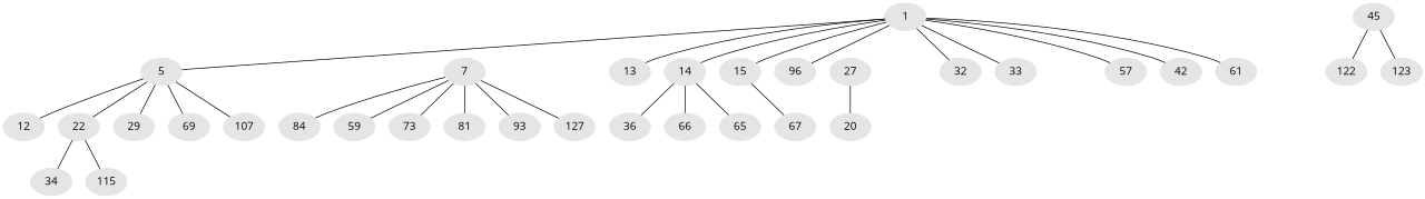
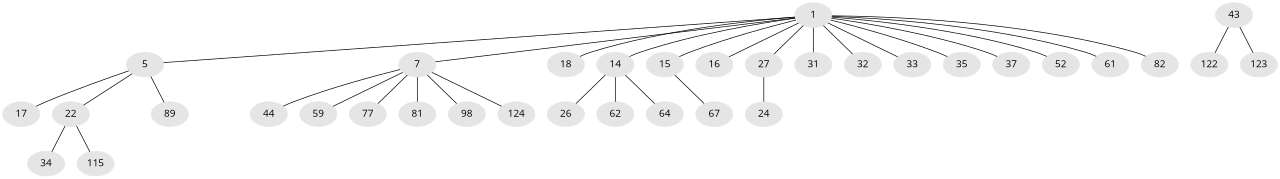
  graph {
    fontname="Open Sans"
    node [color=gray90 fontname="Open Sans" style=filled]
    edge [fontname="Open Sans"]
    1 [super="+2+4+19+3+39+6"]
    5 [super="+26+30+49+84+8"]
    7 [super="+9+28+74"]
-   13 [super="+109+83"]
+   13 [super="+109+83" label=18]
    14 [super="+100+17+50"]
    15 [super="+45"]
-   16 [label=96]
+   16
    27
+   31
    32 [super="+57+40+85"]
    33 [super="+98"]
-   37 [super="+111" label=57]
-   52 [label=42]
+   35
+   37 [super="+111"]
+   52
    61
-   12 [super="+63+72"]
+   82
+   12 [super="+63+72" label=17]
    22 [super="+25+92"]
-   29
-   69
-   107
-   44 [label=84]
+   69 [label=89]
+   44
    59
-   73
+   73 [label=77]
    81 [super="+86"]
-   93
-   124 [label=127]
-   36
-   62 [label=66]
-   65
+   93 [label=98]
+   124
+   36 [label=26]
+   62
+   65 [label=64]
    n31 [label=67]
-   20 [super="+48+53"]
+   20 [super="+48+53" label=24]
    34 [super="+89+113+71"]
    115
-   43 [super="+78+105+114" label=45]
+   43 [super="+78+105+114"]
    n36 [label=122]
    123
    1 -- 5
+   1 -- 7
    1 -- 13
    1 -- 14
    1 -- 15
    1 -- 16
+   1 -- 27
+   1 -- 31
    1 -- 32
    1 -- 33
+   1 -- 35
    1 -- 37
    1 -- 52
    1 -- 61
+   1 -- 82
    5 -- 12
    5 -- 22
-   5 -- 29
    5 -- 69
-   5 -- 107
    7 -- 44
    7 -- 59
    7 -- 73
    7 -- 81
    7 -- 93
    7 -- 124
    14 -- 36
    14 -- 62
    14 -- 65
    15 -- n31
    27 -- 20
    22 -- 34
    22 -- 115
    43 -- n36
    43 -- 123
  }
